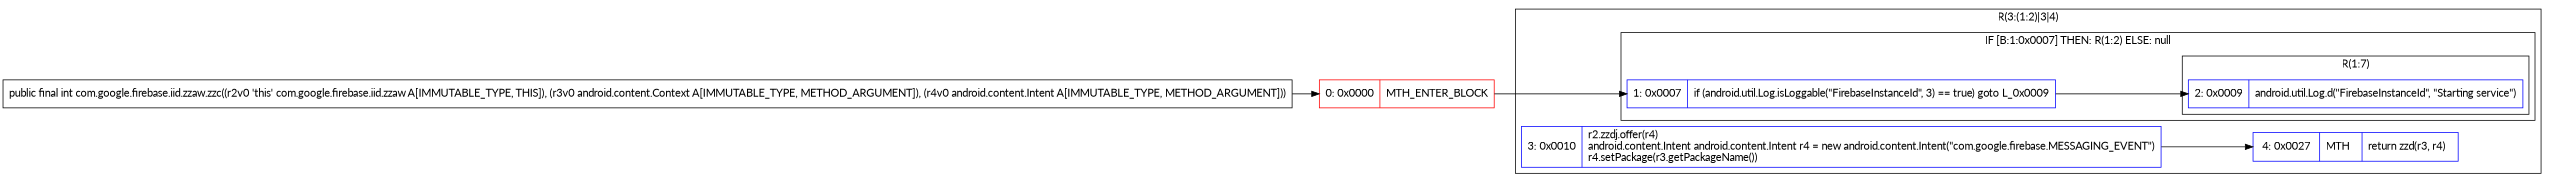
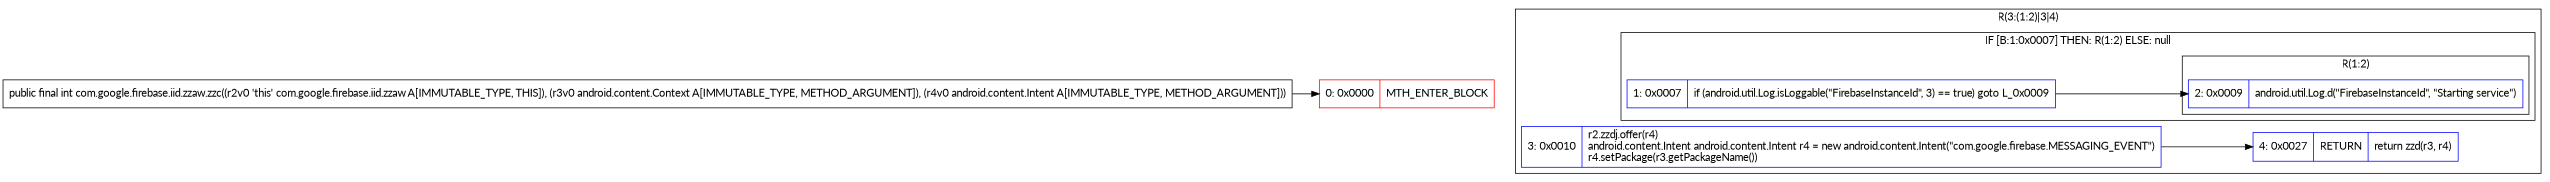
  digraph {
    fontname=Lato
    rankdir=LR
    node [color=blue fontname=Lato shape=record]
    edge [fontname=Lato]
    n1 [label="{2\:\ 0x0009|android.util.Log.d(\"FirebaseInstanceId\", \"Starting service\")\l}"]
    n2 [label="{1\:\ 0x0007|if (android.util.Log.isLoggable(\"FirebaseInstanceId\", 3) == true) goto L_0x0009\l}"]
    n3 [label="{3\:\ 0x0010|r2.zzdj.offer(r4)\landroid.content.Intent android.content.Intent r4 = new android.content.Intent(\"com.google.firebase.MESSAGING_EVENT\")\lr4.setPackage(r3.getPackageName())\l}"]
-   n4 [label="{4\:\ 0x0027|MTH\l|return zzd(r3, r4)\l}"]
+   n4 [label="{4\:\ 0x0027|RETURN\l|return zzd(r3, r4)\l}"]
    n5 [color=red label="{0\:\ 0x0000|MTH_ENTER_BLOCK\l}"]
    n6 [label="{public final int com.google.firebase.iid.zzaw.zzc((r2v0 'this' com.google.firebase.iid.zzaw A[IMMUTABLE_TYPE, THIS]), (r3v0 android.content.Context A[IMMUTABLE_TYPE, METHOD_ARGUMENT]), (r4v0 android.content.Intent A[IMMUTABLE_TYPE, METHOD_ARGUMENT])) }" color=""]
    subgraph cluster_1 {
      label="R(3:(1:2)|3|4)"
      n3
      n4
      subgraph cluster_2 {
        label="IF [B:1:0x0007] THEN: R(1:2) ELSE: null"
        n2
        subgraph cluster_3 {
-         label="R(1:7)"
+         label="R(1:2)"
          n1
        }
      }
    }
    n2 -> n1
    n3 -> n4
-   n5 -> n2
    n6 -> n5
  }
